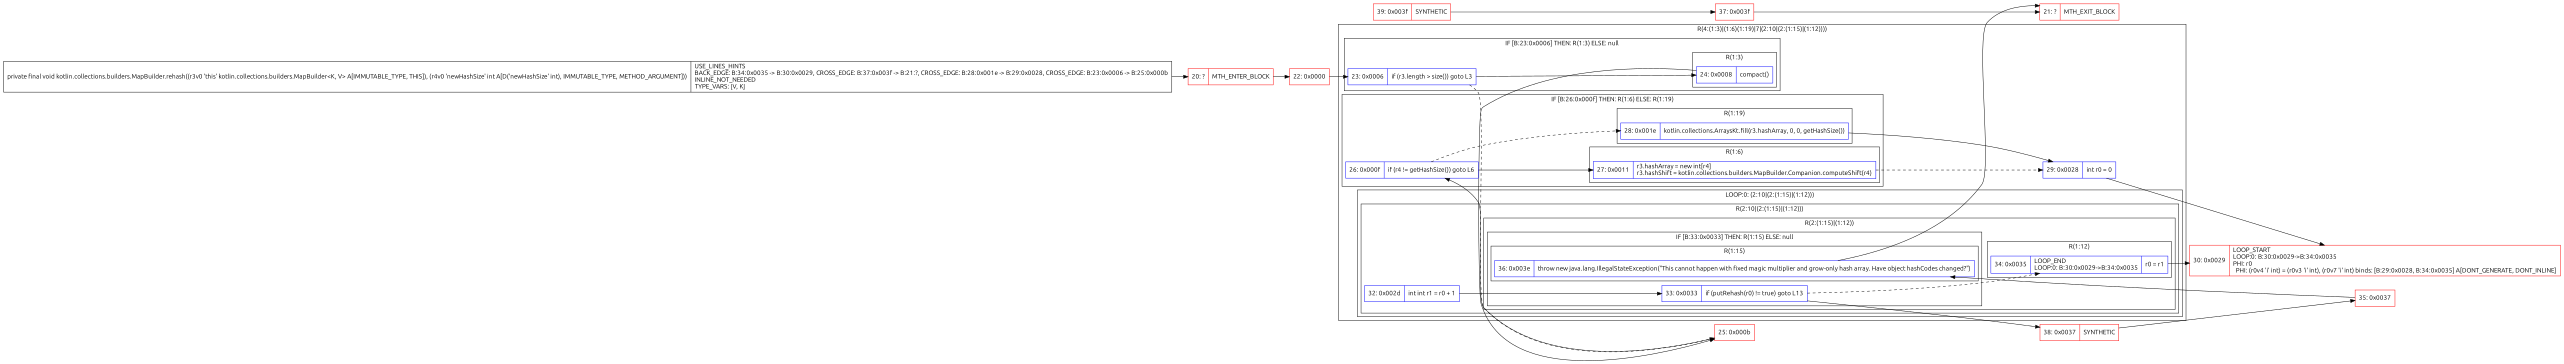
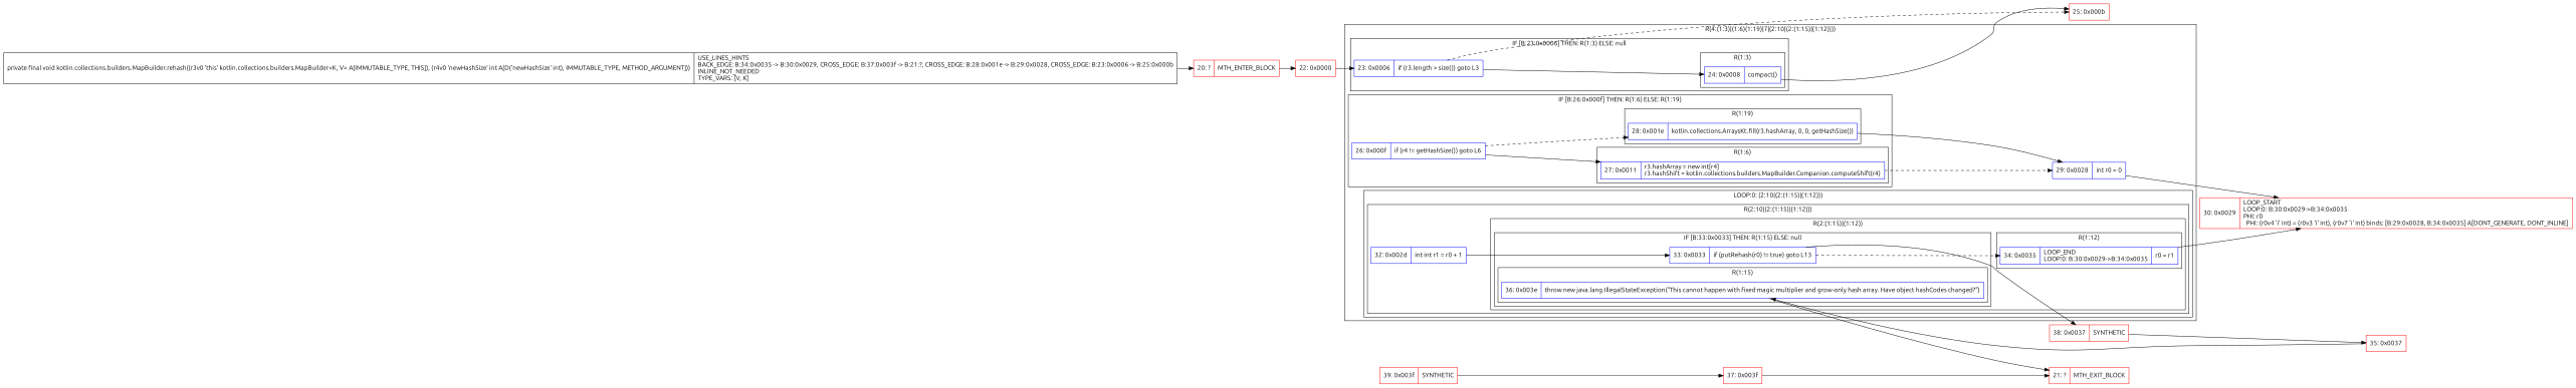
  digraph {
    fontname=Ubuntu
    rankdir=LR
    node [color=blue fontname=Ubuntu shape=record]
    edge [fontname=Ubuntu]
    n1 [label="{24\:\ 0x0008|compact()\l}"]
    n2 [label="{23\:\ 0x0006|if (r3.length \> size()) goto L3\l}"]
    n3 [label="{27\:\ 0x0011|r3.hashArray = new int[r4]\lr3.hashShift = kotlin.collections.builders.MapBuilder.Companion.computeShift(r4)\l}"]
    n4 [label="{28\:\ 0x001e|kotlin.collections.ArraysKt.fill(r3.hashArray, 0, 0, getHashSize())\l}"]
    n5 [label="{26\:\ 0x000f|if (r4 != getHashSize()) goto L6\l}"]
    n6 [label="{36\:\ 0x003e|throw new java.lang.IllegalStateException(\"This cannot happen with fixed magic multiplier and grow\-only hash array. Have object hashCodes changed?\")\l}"]
    n7 [label="{33\:\ 0x0033|if (putRehash(r0) != true) goto L13\l}"]
    n8 [label="{34\:\ 0x0035|LOOP_END\lLOOP:0: B:30:0x0029\-\>B:34:0x0035\l|r0 = r1\l}"]
    n9 [label="{32\:\ 0x002d|int int r1 = r0 + 1\l}"]
    n10 [label="{29\:\ 0x0028|int r0 = 0\l}"]
    n11 [color=red label="{25\:\ 0x000b}"]
    n12 [color=red label="{21\:\ ?|MTH_EXIT_BLOCK\l}"]
    n13 [color=red label="{38\:\ 0x0037|SYNTHETIC\l}"]
    n14 [color=red label="{30\:\ 0x0029|LOOP_START\lLOOP:0: B:30:0x0029\-\>B:34:0x0035\lPHI: r0 \l  PHI: (r0v4 'i' int) = (r0v3 'i' int), (r0v7 'i' int) binds: [B:29:0x0028, B:34:0x0035] A[DONT_GENERATE, DONT_INLINE]\l}"]
    n15 [color=red label="{39\:\ 0x003f|SYNTHETIC\l}"]
    n16 [color=red label="{37\:\ 0x003f}"]
    n17 [color=red label="{35\:\ 0x0037}"]
    n18 [color=red label="{20\:\ ?|MTH_ENTER_BLOCK\l}"]
    n19 [color=red label="{22\:\ 0x0000}"]
    n20 [label="{private final void kotlin.collections.builders.MapBuilder.rehash((r3v0 'this' kotlin.collections.builders.MapBuilder\<K, V\> A[IMMUTABLE_TYPE, THIS]), (r4v0 'newHashSize' int A[D('newHashSize' int), IMMUTABLE_TYPE, METHOD_ARGUMENT]))  | USE_LINES_HINTS\lBACK_EDGE: B:34:0x0035 \-\> B:30:0x0029, CROSS_EDGE: B:37:0x003f \-\> B:21:?, CROSS_EDGE: B:28:0x001e \-\> B:29:0x0028, CROSS_EDGE: B:23:0x0006 \-\> B:25:0x000b\lINLINE_NOT_NEEDED\lTYPE_VARS: [V, K]\l}" color=""]
    subgraph cluster_1 {
      label="R(4:(1:3)|(1:6)(1:19)|7|(2:10|(2:(1:15)|(1:12))))"
      n10
      subgraph cluster_2 {
        label="IF [B:23:0x0006] THEN: R(1:3) ELSE: null"
        n2
        subgraph cluster_3 {
          label="R(1:3)"
          n1
        }
      }
      subgraph cluster_4 {
        label="IF [B:26:0x000f] THEN: R(1:6) ELSE: R(1:19)"
        n5
        subgraph cluster_5 {
          label="R(1:6)"
          n3
        }
        subgraph cluster_6 {
          label="R(1:19)"
          n4
        }
      }
      subgraph cluster_7 {
        label="LOOP:0: (2:10|(2:(1:15)|(1:12)))"
        subgraph cluster_8 {
          label="R(2:10|(2:(1:15)|(1:12)))"
          n9
          subgraph cluster_9 {
            label="R(2:(1:15)|(1:12))"
            subgraph cluster_10 {
              label="IF [B:33:0x0033] THEN: R(1:15) ELSE: null"
              n7
              subgraph cluster_11 {
                label="R(1:15)"
                n6
              }
            }
            subgraph cluster_12 {
              label="R(1:12)"
              n8
            }
          }
        }
      }
    }
    n1 -> n11
    n2 -> n1
    n2 -> n11 [style=dashed]
    n3 -> n10 [style=dashed]
    n4 -> n10
    n5 -> n3
    n5 -> n4 [style=dashed]
    n6 -> n12
    n7 -> n8 [style=dashed]
    n7 -> n13
    n8 -> n14
    n9 -> n7
    n10 -> n14
-   n11 -> n5
    n13 -> n17
    n15 -> n16
    n16 -> n12
    n17 -> n6
    n18 -> n19
    n19 -> n2
    n20 -> n18
  }
